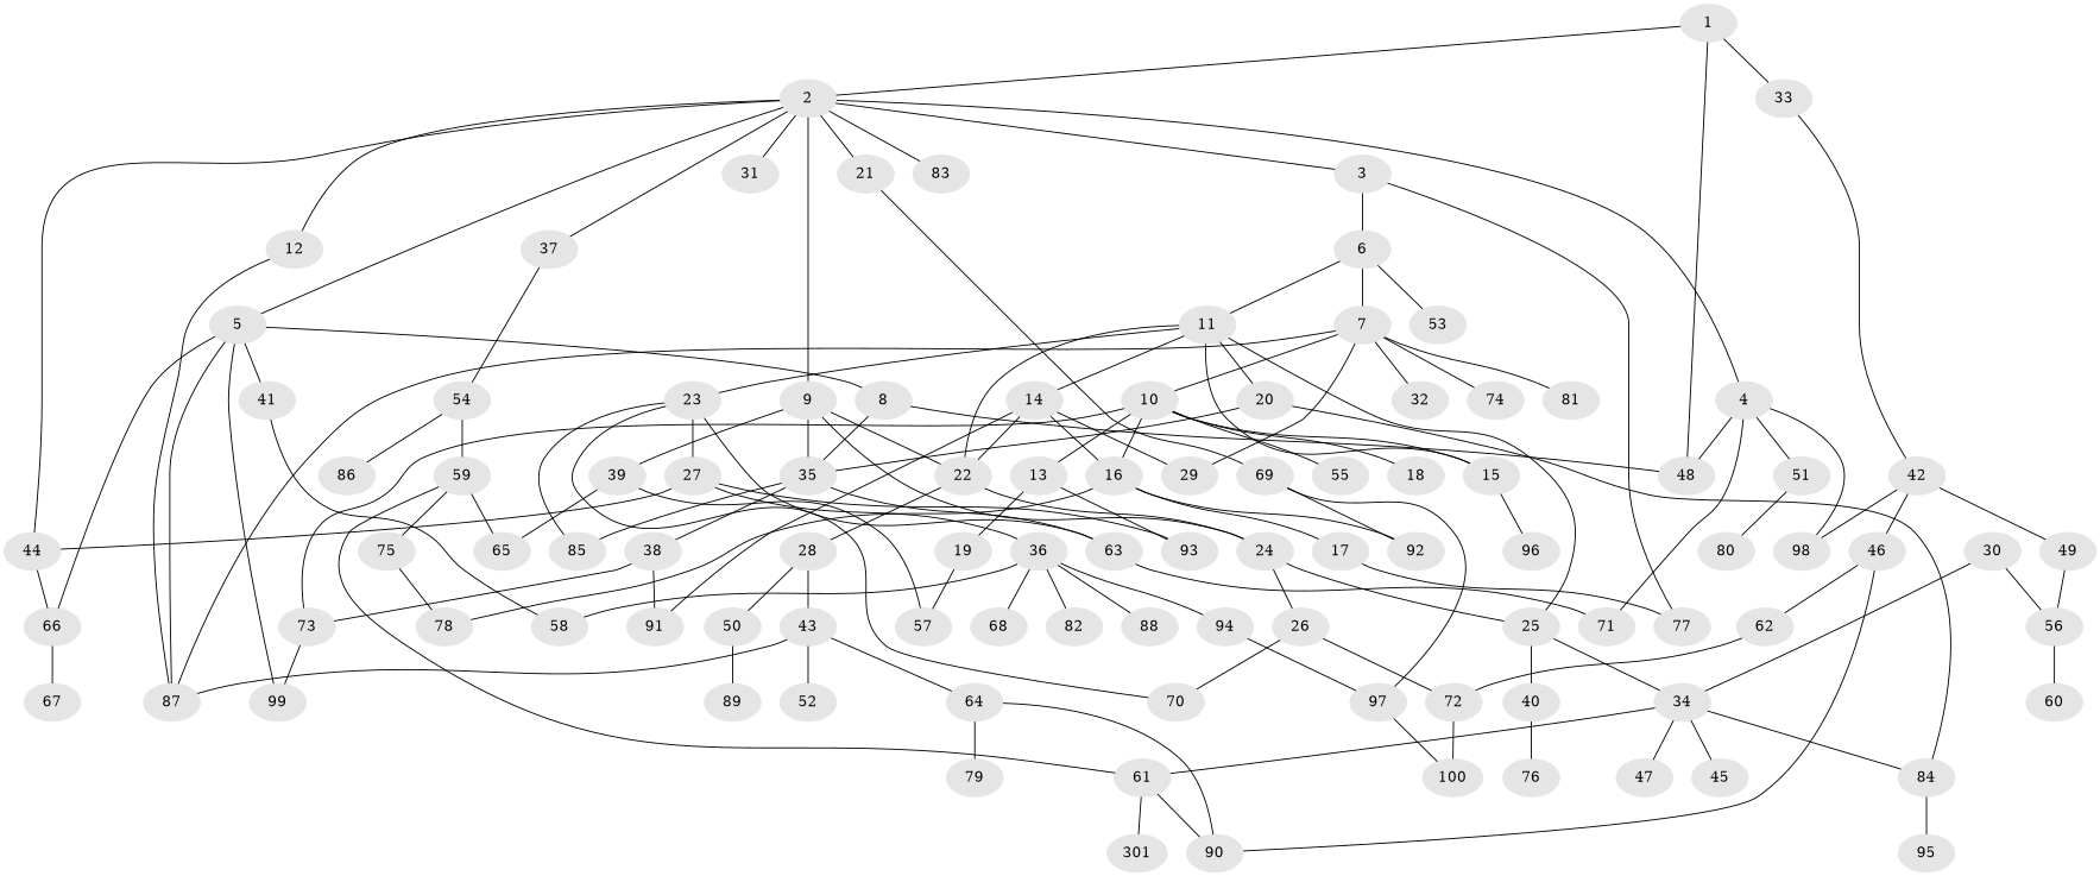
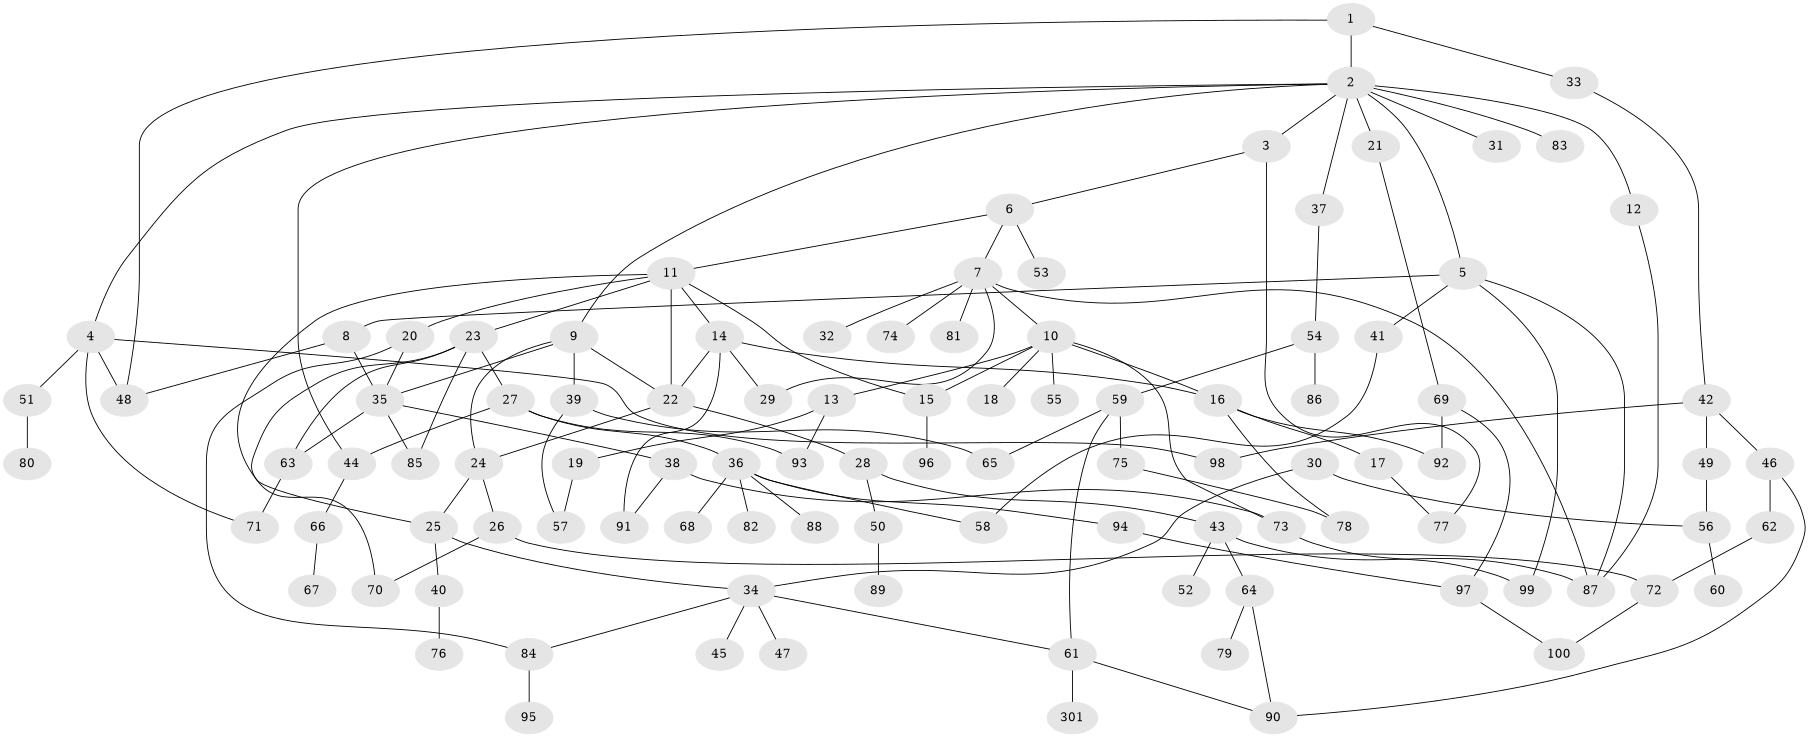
  graph {
    node [color=gray90 style=filled]
    1
    2
    33
    48
    3
    4
    5
    9
    12
    21
    31
    37
    44
    83
    42
    6
    77
    51
    71
    98
    8
    41
    66
    87
    99
    35
    22
    24
    39
    69
    54
    7
    11
    53
    30
    34
    56
    80
    58
    67
    10
    29
    32
    74
    81
    15
    14
    20
    23
    25
    13
    16
    18
    55
    73
    63
    85
    38
    28
    26
    57
    65
    19
    93
    96
    17
    78
    92
    91
    84
    27
    70
    40
    95
    97
    43
    50
    36
    72
    45
    47
    61
    76
    100
    68
    82
    88
    94
    52
    64
    89
    60
    46
    49
    90
    n96 [label=301]
    59
    86
    62
    79
    75
    1 -- 2
    1 -- 33
    1 -- 48
    2 -- 3
    2 -- 4
    2 -- 5
    2 -- 9
    2 -- 12
    2 -- 21
    2 -- 31
    2 -- 37
    2 -- 44
    2 -- 83
    33 -- 42
    3 -- 6
    3 -- 77
    4 -- 48
    4 -- 51
    4 -- 71
    4 -- 98
    5 -- 8
    5 -- 41
-   5 -- 66
    5 -- 87
    5 -- 99
    9 -- 35
    9 -- 22
    9 -- 24
    9 -- 39
    12 -- 87
    21 -- 69
    37 -- 54
    44 -- 66
    42 -- 98
    42 -- 46
    42 -- 49
    6 -- 7
    6 -- 11
    6 -- 53
    51 -- 80
    8 -- 48
    8 -- 35
    41 -- 58
    66 -- 67
    35 -- 63
    35 -- 85
    35 -- 38
    22 -- 24
    22 -- 28
    24 -- 25
    24 -- 26
    39 -- 57
    39 -- 65
    69 -- 92
    69 -- 97
    54 -- 59
    54 -- 86
    7 -- 87
    7 -- 10
    7 -- 29
    7 -- 32
    7 -- 74
    7 -- 81
    11 -- 22
    11 -- 15
    11 -- 14
    11 -- 20
    11 -- 23
    11 -- 25
    30 -- 34
    30 -- 56
    34 -- 84
    34 -- 45
    34 -- 47
    34 -- 61
    56 -- 60
    10 -- 15
    10 -- 13
    10 -- 16
    10 -- 18
    10 -- 55
    10 -- 73
    15 -- 96
    14 -- 22
    14 -- 29
    14 -- 16
    14 -- 91
    20 -- 35
    20 -- 84
    23 -- 63
    23 -- 85
    23 -- 27
    23 -- 70
    25 -- 34
    25 -- 40
    13 -- 19
    13 -- 93
    16 -- 17
    16 -- 78
    16 -- 92
    73 -- 99
    63 -- 71
    38 -- 73
    38 -- 91
    28 -- 43
    28 -- 50
    26 -- 70
    26 -- 72
    19 -- 57
    17 -- 77
    84 -- 95
    27 -- 44
    27 -- 93
    27 -- 36
    40 -- 76
    97 -- 100
    43 -- 87
    43 -- 52
    43 -- 64
    50 -- 89
    36 -- 58
    36 -- 68
    36 -- 82
    36 -- 88
    36 -- 94
    72 -- 100
    61 -- 90
    61 -- n96
    94 -- 97
    64 -- 90
    64 -- 79
    46 -- 90
    46 -- 62
    49 -- 56
    59 -- 65
    59 -- 61
    59 -- 75
    62 -- 72
    75 -- 78
  }
